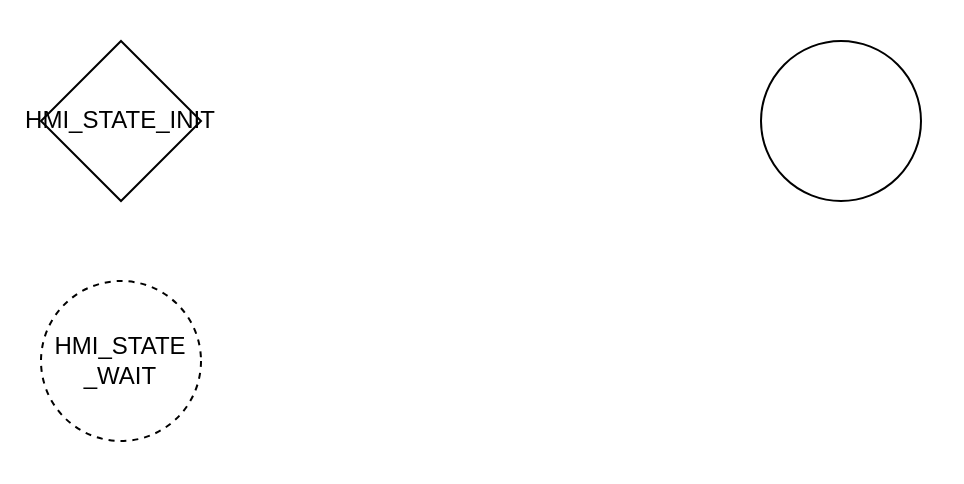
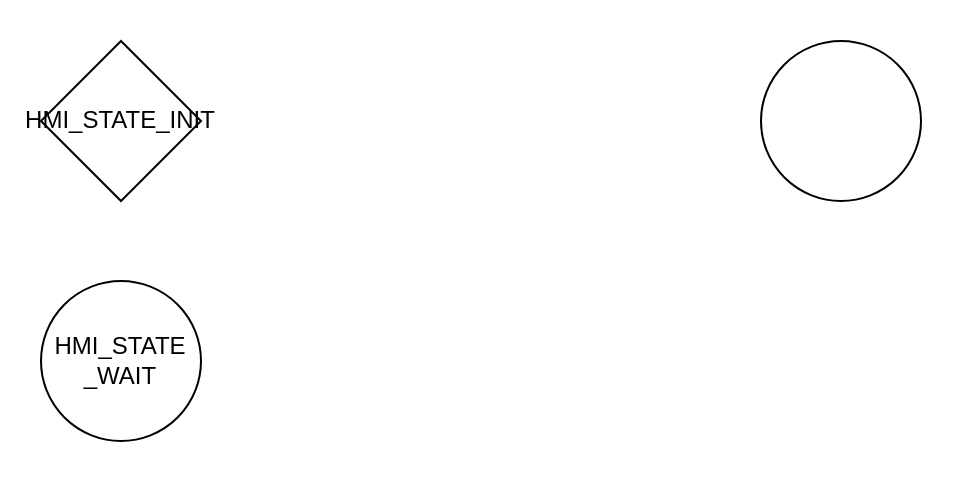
  <mxCell id="0" />
  <mxCell id="1" parent="0" />
  <mxCell id="2" value="HMI_STATE_INIT" style="rhombus;whiteSpace=wrap;html=1;aspect=fixed;" vertex="1" parent="1"><mxGeometry x="20" y="20" width="80" height="80" as="geometry" /></mxCell>
  <mxCell id="3" value="" style="ellipse;whiteSpace=wrap;html=1;aspect=fixed;" vertex="1" parent="1"><mxGeometry x="380" y="20" width="80" height="80" as="geometry" /></mxCell>
- <mxCell id="4" value="HMI_STATE&lt;br&gt;_WAIT" style="ellipse;whiteSpace=wrap;html=1;aspect=fixed;dashed=1;" vertex="1" parent="1"><mxGeometry x="20" y="140" width="80" height="80" as="geometry" /></mxCell>
+ <mxCell id="4" value="HMI_STATE&lt;br&gt;_WAIT" style="ellipse;whiteSpace=wrap;html=1;aspect=fixed;" vertex="1" parent="1"><mxGeometry x="20" y="140" width="80" height="80" as="geometry" /></mxCell>
